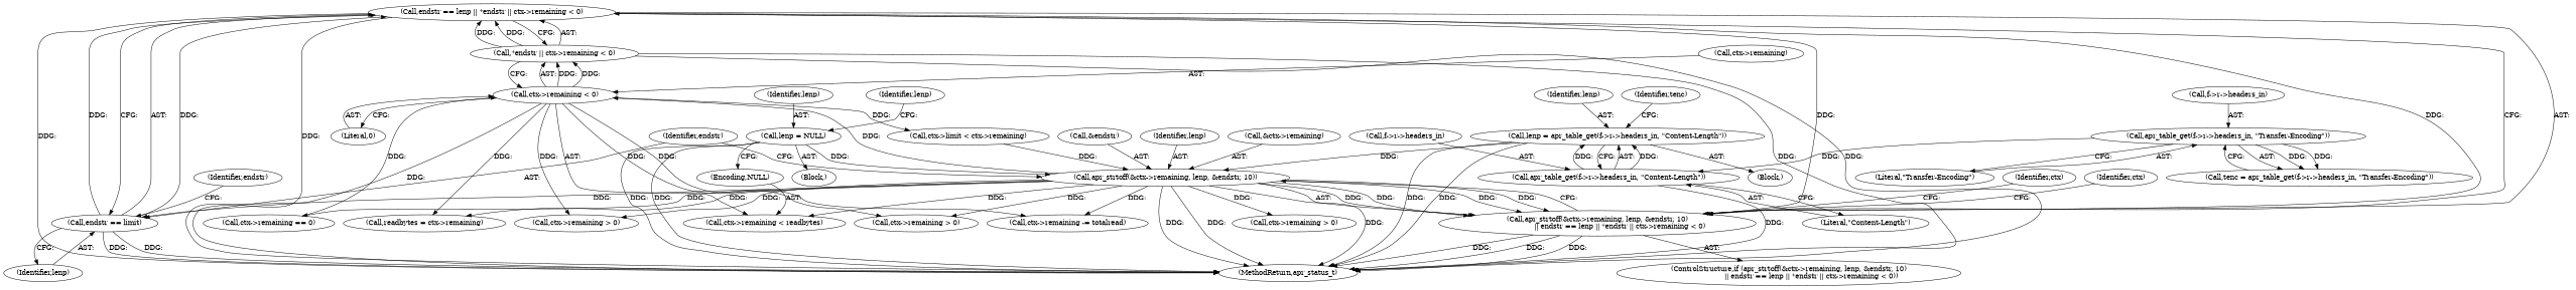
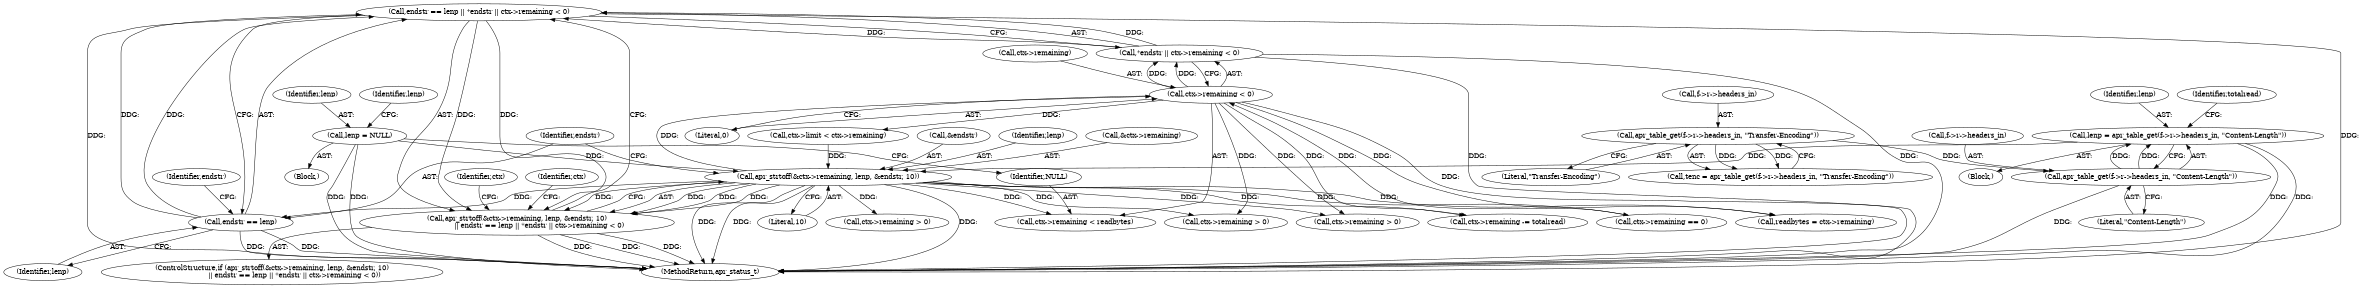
  digraph {
    n1 [label="(Call,endstr == lenp || *endstr || ctx->remaining < 0)"]
-   n2 [label="(Call,endstr == limit)"]
+   n2 [label="(Call,endstr == lenp)"]
    n3 [label="(Call,*endstr || ctx->remaining < 0)"]
    n4 [label="(Call,apr_strtoff(&ctx->remaining, lenp, &endstr, 10)\n                     || endstr == lenp || *endstr || ctx->remaining < 0)"]
    n5 [label="(MethodReturn,apr_status_t)"]
    n6 [label="(Identifier,lenp)"]
    n7 [label="(Call,ctx->remaining < 0)"]
    n8 [label="(Call,apr_strtoff(&ctx->remaining, lenp, &endstr, 10))"]
    n9 [label="(ControlStructure,if (apr_strtoff(&ctx->remaining, lenp, &endstr, 10)\n                     || endstr == lenp || *endstr || ctx->remaining < 0))"]
+   n10 [label="(Literal,10)"]
    n11 [label="(Call,readbytes = ctx->remaining)"]
    n12 [label="(Call,ctx->remaining > 0)"]
    n13 [label="(Call,ctx->remaining < readbytes)"]
    n14 [label="(Call,ctx->remaining == 0)"]
    n15 [label="(Call,ctx->remaining > 0)"]
    n16 [label="(Call,ctx->remaining -= totalread)"]
    n17 [label="(Call,ctx->remaining > 0)"]
    n18 [label="(Call,ctx->limit < ctx->remaining)"]
    n19 [label="(Literal,0)"]
    n20 [label="(Call,lenp = NULL)"]
    n21 [label="(Block,)"]
-   n22 [label="(Encoding,NULL)"]
+   n22 [label="(Identifier,NULL)"]
    n23 [label="(Call,lenp = apr_table_get(f->r->headers_in, \"Content-Length\"))"]
    n24 [label="(Call,apr_table_get(f->r->headers_in, \"Content-Length\"))"]
    n25 [label="(Block,)"]
    n26 [label="(Literal,\"Content-Length\")"]
    n27 [label="(Call,apr_table_get(f->r->headers_in, \"Transfer-Encoding\"))"]
    n28 [label="(Call,tenc = apr_table_get(f->r->headers_in, \"Transfer-Encoding\"))"]
    n29 [label="(Literal,\"Transfer-Encoding\")"]
    n30 [label="(Identifier,endstr)"]
    n31 [label="(Identifier,lenp)"]
    n32 [label="(Call,f->r->headers_in)"]
    n33 [label="(Identifier,endstr)"]
    n34 [label="(Call,&endstr)"]
    n35 [label="(Identifier,lenp)"]
    n36 [label="(Identifier,ctx)"]
    n37 [label="(Identifier,lenp)"]
-   n38 [label="(Identifier,tenc)"]
+   n38 [label="(Identifier,totalread)"]
    n39 [label="(Identifier,lenp)"]
    n40 [label="(Call,&ctx->remaining)"]
    n41 [label="(Call,ctx->remaining)"]
    n42 [label="(Identifier,ctx)"]
    n43 [label="(Call,f->r->headers_in)"]
    n1 -> n2 [label="CFG: "]
    n1 -> n3 [label="CFG: "]
    n1 -> n4 [label="AST: "]
    n1 -> n4 [label="DDG: "]
    n1 -> n4 [label="DDG: "]
    n1 -> n5 [label="DDG: "]
    n1 -> n5 [label="DDG: "]
    n2 -> n1 [label="AST: "]
    n2 -> n1 [label="DDG: "]
    n2 -> n1 [label="DDG: "]
    n2 -> n5 [label="DDG: "]
    n2 -> n5 [label="DDG: "]
    n2 -> n6 [label="CFG: "]
    n3 -> n1 [label="AST: "]
    n3 -> n1 [label="DDG: "]
    n3 -> n1 [label="DDG: "]
    n3 -> n5 [label="DDG: "]
    n3 -> n5 [label="DDG: "]
    n3 -> n7 [label="CFG: "]
    n4 -> n1 [label="CFG: "]
    n4 -> n5 [label="DDG: "]
    n4 -> n5 [label="DDG: "]
    n4 -> n5 [label="DDG: "]
    n4 -> n8 [label="CFG: "]
    n4 -> n9 [label="AST: "]
    n6 -> n2 [label="AST: "]
    n7 -> n3 [label="AST: "]
    n7 -> n3 [label="DDG: "]
    n7 -> n3 [label="DDG: "]
    n7 -> n5 [label="DDG: "]
    n7 -> n11 [label="DDG: "]
    n7 -> n12 [label="DDG: "]
    n7 -> n13 [label="AST: "]
    n7 -> n15 [label="DDG: "]
    n7 -> n16 [label="DDG: "]
    n7 -> n18 [label="DDG: "]
    n7 -> n19 [label="CFG: "]
    n8 -> n2 [label="DDG: "]
    n8 -> n4 [label="AST: "]
    n8 -> n4 [label="DDG: "]
    n8 -> n4 [label="DDG: "]
    n8 -> n4 [label="DDG: "]
    n8 -> n4 [label="DDG: "]
    n8 -> n5 [label="DDG: "]
    n8 -> n5 [label="DDG: "]
    n8 -> n5 [label="DDG: "]
    n8 -> n7 [label="DDG: "]
+   n8 -> n10 [label="CFG: "]
    n8 -> n11 [label="DDG: "]
    n8 -> n12 [label="DDG: "]
    n8 -> n13 [label="DDG: "]
    n8 -> n14 [label="DDG: "]
    n8 -> n15 [label="DDG: "]
    n8 -> n16 [label="DDG: "]
    n8 -> n17 [label="DDG: "]
+   n10 -> n8 [label="AST: "]
    n14 -> n7 [label="DDG: "]
    n18 -> n8 [label="DDG: "]
    n19 -> n7 [label="AST: "]
    n20 -> n5 [label="DDG: "]
    n20 -> n5 [label="DDG: "]
    n20 -> n8 [label="DDG: "]
    n20 -> n21 [label="AST: "]
    n20 -> n22 [label="CFG: "]
    n22 -> n13 [label="AST: "]
    n23 -> n5 [label="DDG: "]
    n23 -> n5 [label="DDG: "]
    n23 -> n8 [label="DDG: "]
    n23 -> n24 [label="CFG: "]
    n23 -> n25 [label="AST: "]
    n24 -> n5 [label="DDG: "]
    n24 -> n23 [label="AST: "]
    n24 -> n23 [label="DDG: "]
    n24 -> n23 [label="DDG: "]
    n24 -> n26 [label="CFG: "]
    n26 -> n24 [label="AST: "]
    n27 -> n24 [label="DDG: "]
    n27 -> n28 [label="AST: "]
    n27 -> n28 [label="DDG: "]
    n27 -> n28 [label="DDG: "]
    n27 -> n29 [label="CFG: "]
    n28 -> n27 [label="CFG: "]
    n29 -> n27 [label="AST: "]
    n30 -> n2 [label="CFG: "]
    n31 -> n23 [label="AST: "]
    n32 -> n27 [label="AST: "]
    n33 -> n2 [label="AST: "]
    n33 -> n8 [label="CFG: "]
    n34 -> n8 [label="AST: "]
    n35 -> n20 [label="CFG: "]
    n36 -> n4 [label="CFG: "]
    n37 -> n8 [label="AST: "]
    n38 -> n23 [label="CFG: "]
    n39 -> n20 [label="AST: "]
    n40 -> n8 [label="AST: "]
    n41 -> n7 [label="AST: "]
    n42 -> n4 [label="CFG: "]
    n43 -> n24 [label="AST: "]
  }
